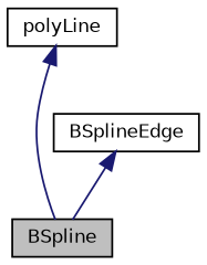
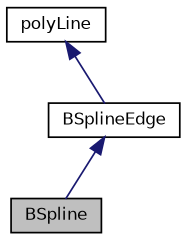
  digraph {
    node [color=black fontname=Helvetica fontsize=10 shape=record]
    edge [color=midnightblue dir=back fontname=Helvetica fontsize=10 labelfontname=Helvetica labelfontsize=10 style=solid]
    n1 [fillcolor=grey75 fontcolor=black height=0.2 label=BSpline style=filled width=0.4]
    n2 [height=0.2 label=BSplineEdge width=0.4]
    n3 [height=0.2 label=polyLine width=0.4]
    n2 -> n1
-   n3 -> n1
+   n3 -> n2
  }
